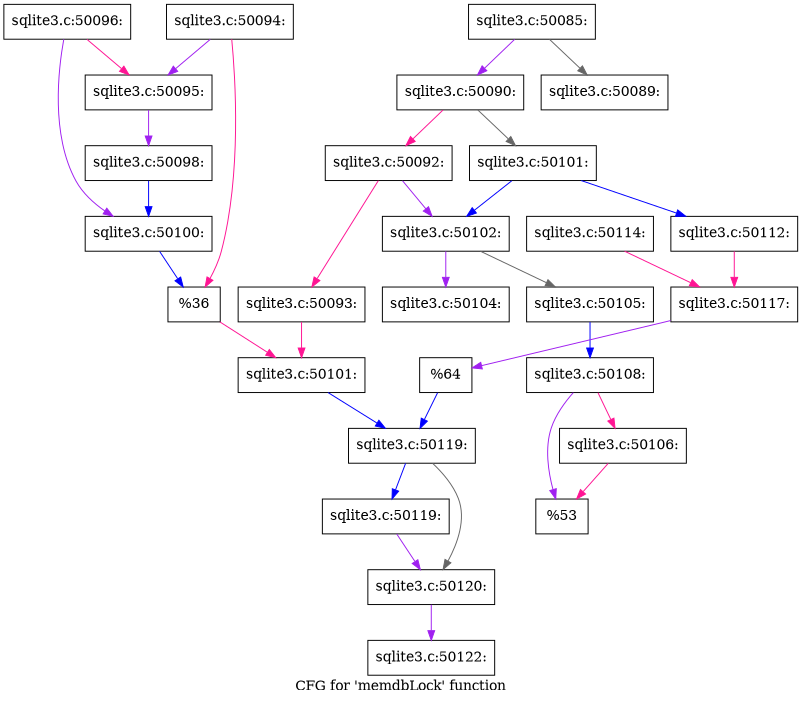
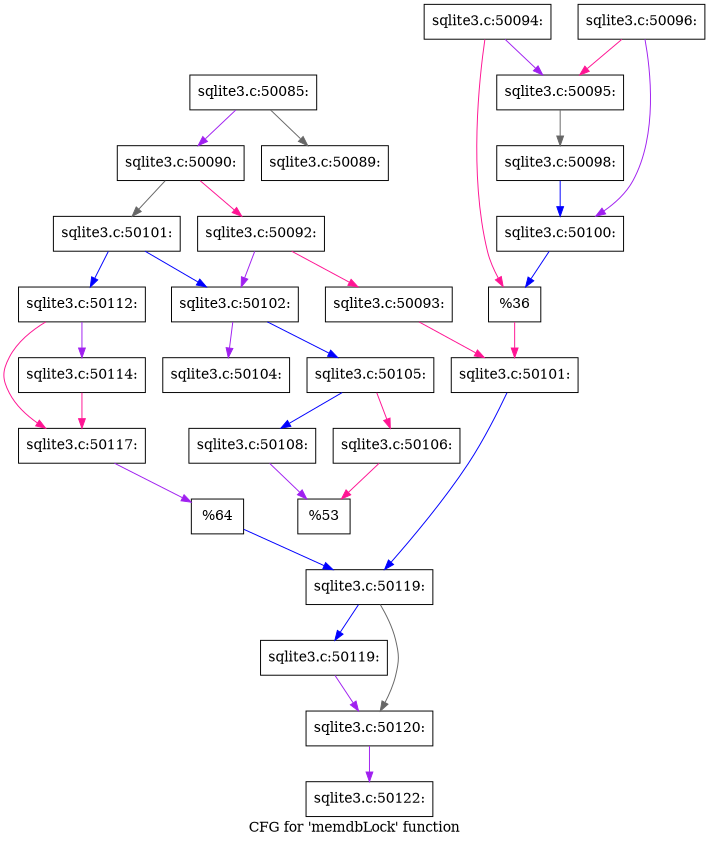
  digraph {
    label="CFG for 'memdbLock' function"
    node [shape=record]
    edge [color=purple]
    n1 [label="{sqlite3.c:50085:}"]
    n2 [label="{sqlite3.c:50089:}"]
    n3 [label="{sqlite3.c:50090:}"]
    n4 [label="{sqlite3.c:50092:}"]
    n5 [label="{sqlite3.c:50101:}"]
    n6 [label="{sqlite3.c:50122:}"]
    n7 [label="{sqlite3.c:50093:}"]
    n8 [label="{sqlite3.c:50102:}"]
    n9 [label="{sqlite3.c:50112:}"]
    n10 [label="{sqlite3.c:50101:}"]
    n11 [label="{sqlite3.c:50094:}"]
    n12 [label="{sqlite3.c:50095:}"]
    n13 [label="{%36}"]
    n14 [label="{sqlite3.c:50104:}"]
    n15 [label="{sqlite3.c:50105:}"]
    n16 [label="{sqlite3.c:50114:}"]
    n17 [label="{sqlite3.c:50117:}"]
    n18 [label="{sqlite3.c:50119:}"]
    n19 [label="{sqlite3.c:50098:}"]
    n20 [label="{sqlite3.c:50119:}"]
    n21 [label="{sqlite3.c:50120:}"]
    n22 [label="{sqlite3.c:50096:}"]
    n23 [label="{sqlite3.c:50100:}"]
    n24 [label="{sqlite3.c:50106:}"]
    n25 [label="{sqlite3.c:50108:}"]
    n26 [label="{%64}"]
    n27 [label="{%53}"]
    n1 -> n2 [color=gray40]
    n1 -> n3
    n3 -> n4 [color=deeppink]
    n3 -> n5 [color=gray40]
    n4 -> n7 [color=deeppink]
    n4 -> n8
    n5 -> n8 [color=blue]
    n5 -> n9 [color=blue]
    n7 -> n10 [color=deeppink]
    n8 -> n14
-   n8 -> n15 [color=gray40]
+   n8 -> n15 [color=blue]
+   n9 -> n16
    n9 -> n17 [color=deeppink]
    n10 -> n18 [color=blue]
    n11 -> n12
    n11 -> n13 [color=deeppink]
-   n12 -> n19
+   n12 -> n19 [color=gray40]
    n13 -> n10 [color=deeppink]
-   n25 -> n24 [color=deeppink]
+   n15 -> n24 [color=deeppink]
    n15 -> n25 [color=blue]
    n16 -> n17 [color=deeppink]
    n17 -> n26
    n18 -> n20 [color=blue]
    n18 -> n21 [color=gray40]
    n19 -> n23 [color=blue]
    n20 -> n21
    n21 -> n6
    n22 -> n12 [color=deeppink]
    n22 -> n23
    n23 -> n13 [color=blue]
    n24 -> n27 [color=deeppink]
    n25 -> n27
    n26 -> n18 [color=blue]
  }
